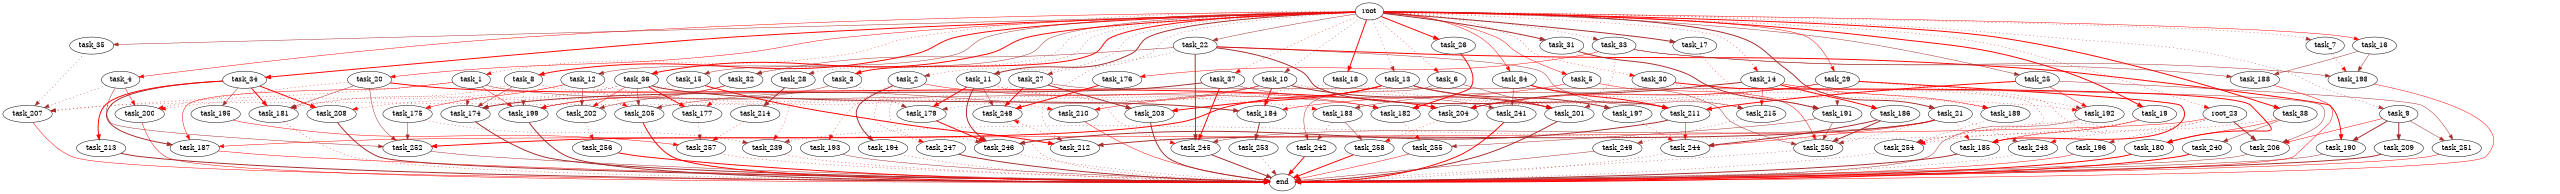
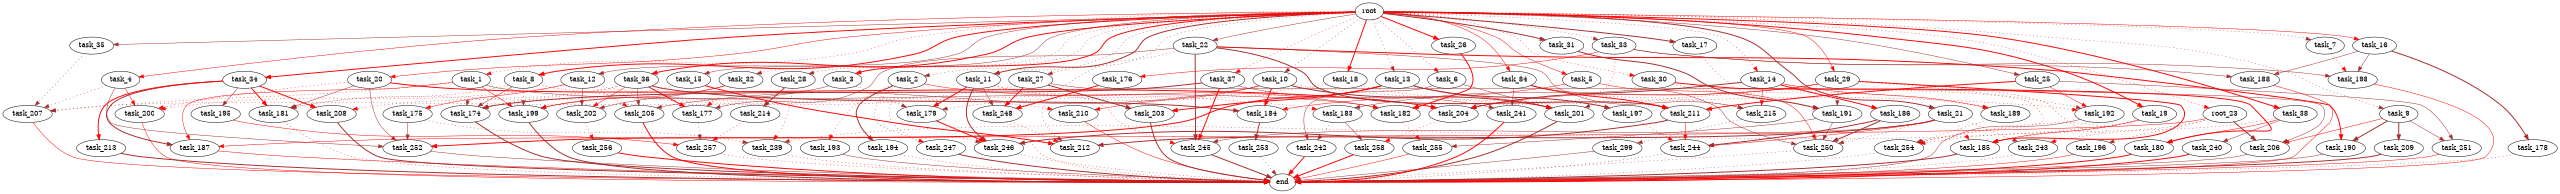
  digraph {
    edge [color=brown style=dotted]
    root
    task_1
    task_2
    task_3
    task_4
    task_5
    task_6
    task_7
    task_8
    task_9
    task_10
    task_11
    task_12
    task_13
    task_14
    task_15
    task_16
    task_17
    task_18
    task_19
    task_20
    task_21
    task_22
    n24 [label=root_23]
    n25 [label=task_84]
    task_25
    task_26
    task_27
    task_28
    task_29
    task_30
    task_31
    task_32
    task_33
    task_34
    task_35
    task_36
    task_37
    task_38
    task_174
    task_182
    task_187
    task_199
    task_207
    task_193
    task_194
    task_246
    task_247
    task_179
    task_200
    task_252
    task_184
    task_250
    task_201
    task_242
    task_198
    task_181
    task_183
    task_190
    task_206
    task_209
    task_251
    task_192
    task_205
    task_210
    task_204
    task_245
    task_248
    task_175
    task_202
    task_197
    task_203
    task_186
    task_189
    task_215
    task_254
    task_208
    task_212
+   task_178
    task_188
    task_191
    task_185
    task_239
    task_243
    task_244
    task_177
    task_211
    task_196
    task_241
    task_214
    task_180
    task_176
    task_195
    task_213
    task_240
    end
    task_255
    task_253
    task_258
    task_256
-   task_249
+   task_249 [label=task_299]
    task_257
    root -> task_1 [color=red]
    root -> task_2
    root -> task_3 [color=red style=bold]
    root -> task_4 [color=red style=solid]
    root -> task_5 [color=red style=solid]
    root -> task_6 [color=red]
    root -> task_7
    root -> task_8 [color=red style=bold]
    root -> task_9
    root -> task_10
    root -> task_11 [style=bold]
    root -> task_12 [style=solid]
    root -> task_13
    root -> task_14 [color=red]
    root -> task_15 [style=solid]
    root -> task_16 [color=red style=solid]
    root -> task_17 [style=bold]
    root -> task_18 [color=red style=bold]
    root -> task_19 [color=red style=bold]
    root -> task_20 [color=red style=solid]
    root -> task_21 [style=bold]
    root -> task_22 [style=solid]
    root -> n24 [color=red]
    root -> n25 [color=red style=solid]
    root -> task_25 [style=solid]
    root -> task_26 [color=red style=bold]
    root -> task_27
    root -> task_28
    root -> task_29 [color=red style=solid]
    root -> task_30 [color=red]
    root -> task_31 [style=bold]
    root -> task_32
    root -> task_33
    root -> task_34 [color=red style=bold]
    root -> task_35 [style=solid]
    root -> task_36 [color=red style=bold]
    root -> task_37 [color=red]
    root -> task_38 [color=red style=bold]
    task_1 -> task_174
    task_1 -> task_182 [style=solid]
    task_1 -> task_187 [color=red style=solid]
    task_1 -> task_199 [color=red style=solid]
    task_1 -> task_207 [color=red]
    task_2 -> task_182 [color=red style=solid]
    task_2 -> task_193 [color=red]
    task_2 -> task_194 [style=bold]
    task_2 -> task_246
    task_2 -> task_247 [color=red]
    task_3 -> task_199 [style=solid]
    task_3 -> task_179
    task_4 -> task_207
    task_4 -> task_200 [color=red style=solid]
    task_4 -> task_252 [style=solid]
    task_5 -> task_184 [color=red style=solid]
    task_5 -> task_250 [color=red style=solid]
    task_6 -> task_201 [style=solid]
    task_6 -> task_242 [style=solid]
    task_7 -> task_198 [color=red]
    task_8 -> task_174 [style=solid]
    task_8 -> task_199
    task_8 -> task_181 [color=red]
    task_8 -> task_183 [color=red]
    task_9 -> task_190 [style=bold]
    task_9 -> task_206 [color=red style=solid]
    task_9 -> task_209 [style=bold]
    task_9 -> task_251 [style=solid]
    task_10 -> task_184 [color=red style=bold]
    task_10 -> task_201 [style=bold]
    task_10 -> task_192 [color=red]
    task_10 -> task_205 [style=solid]
    task_10 -> task_210 [color=red style=solid]
    task_11 -> task_246 [style=bold]
    task_11 -> task_179 [color=red style=bold]
    task_11 -> task_204 [color=red]
    task_11 -> task_245 [color=red]
    task_11 -> task_248 [style=solid]
    task_12 -> task_200 [color=red]
    task_12 -> task_205 [color=red]
    task_12 -> task_210 [color=red]
    task_12 -> task_175 [color=red style=solid]
    task_12 -> task_202 [style=solid]
    task_13 -> task_252 [color=red style=bold]
    task_13 -> task_201 [color=red style=solid]
    task_13 -> task_197 [style=bold]
    task_13 -> task_203 [color=red style=bold]
    task_14 -> task_204 [style=bold]
    task_14 -> task_186 [color=red style=bold]
    task_14 -> task_189 [color=red style=solid]
    task_14 -> task_215 [color=red style=solid]
    task_14 -> task_254 [color=red]
    task_15 -> task_208 [color=red]
    task_15 -> task_212 [color=red style=bold]
    task_16 -> task_198 [style=solid]
+   task_16 -> task_178 [style=bold]
    task_16 -> task_188 [style=solid]
    task_17 -> task_191 [color=red]
    task_18 -> task_179
    task_18 -> task_189 [color=red]
    task_19 -> task_254 [color=red]
    task_19 -> task_185 [color=red style=solid]
    task_19 -> task_239
    task_20 -> task_200 [color=red]
    task_20 -> task_252 [style=solid]
    task_20 -> task_181 [style=solid]
    task_20 -> task_204 [color=red style=bold]
    task_21 -> task_250
    task_21 -> task_245 [style=solid]
    task_21 -> task_212 [style=bold]
    task_21 -> task_185 [color=red]
    task_21 -> task_243
    task_21 -> task_244 [color=red style=solid]
    task_22 -> task_190 [color=red style=bold]
    task_22 -> task_245 [style=bold]
    task_22 -> task_215 [style=solid]
    task_22 -> task_212
-   task_22 -> task_32 [style=solid]
+   task_22 -> task_177 [style=solid]
    task_22 -> task_211 [style=bold]
    n24 -> task_187 [color=red style=solid]
    n24 -> task_206 [style=bold]
    n24 -> task_185
    n24 -> task_196
    n25 -> task_250 [style=solid]
    n25 -> task_215
    n25 -> task_211 [color=red style=bold]
    n25 -> task_241 [style=solid]
    task_25 -> task_251 [style=solid]
    task_25 -> task_192 [color=red style=solid]
    task_25 -> task_211 [color=red style=bold]
    task_26 -> task_182 [color=red style=bold]
    task_27 -> task_207
    task_27 -> task_206 [style=solid]
    task_27 -> task_248 [color=red style=bold]
    task_27 -> task_203 [style=bold]
    task_28 -> task_239 [color=red]
    task_28 -> task_214 [style=bold]
    task_29 -> task_183 [style=solid]
    task_29 -> task_192
    task_29 -> task_204 [color=red style=solid]
    task_29 -> task_254 [color=red]
    task_29 -> task_191
    task_29 -> task_185 [color=red style=bold]
    task_30 -> task_201
    task_30 -> task_191 [color=red]
    task_30 -> task_180 [color=red style=bold]
    task_31 -> task_191 [style=bold]
    task_32 -> task_199 [color=red style=solid]
    task_32 -> task_202 [style=solid]
    task_32 -> task_177 [color=red]
    task_33 -> task_182 [color=red]
    task_33 -> task_198 [style=solid]
    task_33 -> task_188 [style=solid]
    task_33 -> task_176 [color=red style=solid]
    task_34 -> task_187 [style=bold]
    task_34 -> task_181 [color=red style=bold]
    task_34 -> task_208 [color=red style=bold]
    task_34 -> task_195 [style=solid]
    task_34 -> task_213 [color=red style=bold]
    task_35 -> task_207
    task_36 -> task_174
    task_36 -> task_184 [style=bold]
    task_36 -> task_181
    task_36 -> task_205 [style=solid]
    task_36 -> task_202 [color=red style=solid]
    task_36 -> task_177 [color=red style=bold]
    task_37 -> task_174 [style=bold]
    task_37 -> task_245 [color=red style=bold]
    task_37 -> task_241 [style=solid]
    task_38 -> task_243 [color=red]
    task_38 -> task_180 [color=red style=solid]
    task_38 -> task_240 [style=solid]
    task_174 -> end [style=bold]
    task_182 -> task_255 [color=red]
    task_187 -> end [color=red style=solid]
    task_199 -> end [style=bold]
    task_207 -> end [color=red style=solid]
    task_193 -> end [style=solid]
    task_194 -> end [color=red]
    task_246 -> end
    task_247 -> end [style=bold]
    task_179 -> task_246 [color=red style=bold]
    task_200 -> end [color=red style=solid]
    task_252 -> end [style=solid]
    task_184 -> task_253 [style=bold]
    task_250 -> end
    task_201 -> end [style=bold]
    task_242 -> end [color=red style=bold]
    task_198 -> end [color=red style=solid]
    task_181 -> end [color=red]
    task_183 -> task_242
    task_183 -> task_258 [style=solid]
    task_190 -> end [style=solid]
    task_206 -> end [style=solid]
    task_209 -> end [style=bold]
    task_251 -> end [color=red style=solid]
    task_192 -> end [style=solid]
    task_205 -> end [color=red style=bold]
    task_210 -> end [color=red style=solid]
    task_204 -> task_258 [color=red]
    task_245 -> end [style=bold]
    task_248 -> end [color=red]
    task_175 -> task_252 [style=solid]
    task_175 -> task_239
    task_202 -> task_256 [color=red]
    task_197 -> task_244 [color=red]
    task_203 -> end [style=bold]
    task_186 -> task_250 [style=bold]
    task_186 -> task_244 [style=bold]
    task_189 -> task_254
    task_215 -> task_249
    task_254 -> end
    task_208 -> end [style=bold]
-   task_212 -> task_248 [color=red]
+   task_248 -> task_212 [color=red]
+   task_178 -> end
    task_188 -> end [color=red style=solid]
    task_191 -> task_250 [style=solid]
    task_191 -> task_255 [style=solid]
    task_185 -> end [style=bold]
    task_239 -> end [color=red]
    task_243 -> end
    task_244 -> end
    task_177 -> task_257
    task_211 -> task_246 [style=bold]
    task_211 -> task_244 [color=red style=solid]
    task_196 -> end [color=red style=solid]
    task_241 -> end [color=red style=bold]
    task_214 -> task_257 [color=red]
    task_180 -> end [color=red style=bold]
    task_176 -> task_248 [color=red style=bold]
    task_195 -> task_257 [color=red style=solid]
    task_213 -> end [style=bold]
    task_240 -> end [color=red style=bold]
    task_255 -> end [color=red style=solid]
    task_253 -> end
    task_258 -> end [color=red style=bold]
    task_256 -> end [color=red style=bold]
    task_249 -> end [style=solid]
    task_257 -> end [color=red]
  }
